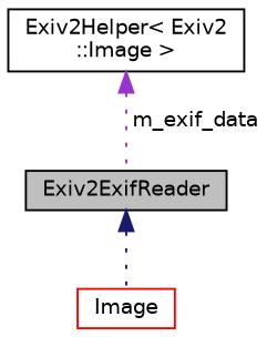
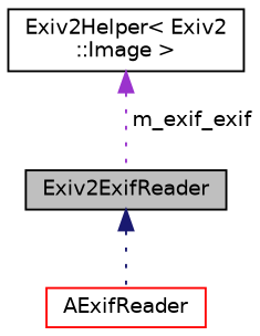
  digraph {
    node [color=black fillcolor=white fontname=Helvetica fontsize=10 shape=record style=filled]
    edge [dir=back fontname=Helvetica fontsize=10 labelfontname=Helvetica labelfontsize=10 style=dotted]
    n1 [fillcolor=grey75 fontcolor=black height=0.2 label=Exiv2ExifReader width=0.4]
-   n2 [color=red height=0.2 label=Image width=0.4]
+   n2 [color=red height=0.2 label=AExifReader width=0.4]
    n3 [height=0.2 label="Exiv2Helper\< Exiv2\l::Image \>" width=0.4]
    n1 -> n2 [color=midnightblue]
-   n3 -> n1 [color=darkorchid3 label=" m_exif_data"]
+   n3 -> n1 [color=darkorchid3 label=" m_exif_exif"]
  }
